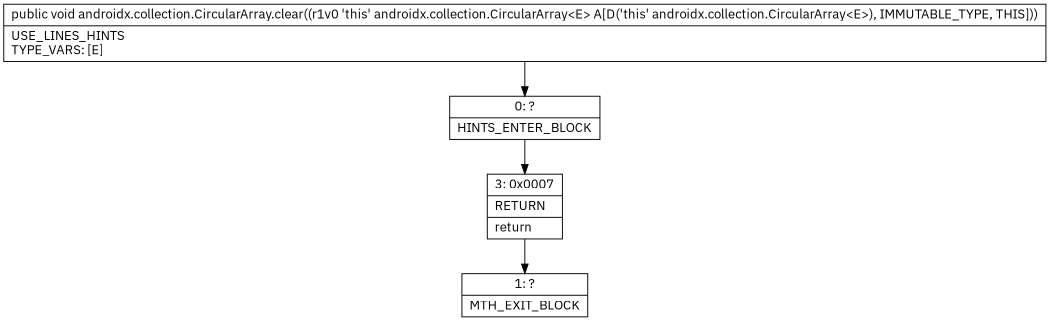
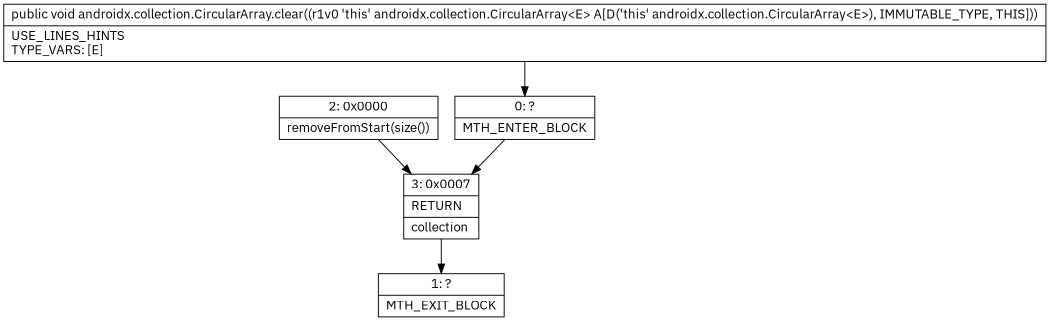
  digraph {
    fontname="IBM Plex Sans"
    node [fontname="IBM Plex Sans" shape=record]
    edge [fontname="IBM Plex Sans"]
-   n1 [label="{0\:\ ?|HINTS_ENTER_BLOCK\l}"]
-   n2 [label="{3\:\ 0x0007|RETURN\l|return\l}"]
+   n1 [label="{0\:\ ?|MTH_ENTER_BLOCK\l}"]
+   n2 [label="{3\:\ 0x0007|RETURN\l|collection\l}"]
+   n3 [label="{2\:\ 0x0000|removeFromStart(size())\l}"]
    n4 [label="{1\:\ ?|MTH_EXIT_BLOCK\l}"]
    n5 [label="{public void androidx.collection.CircularArray.clear((r1v0 'this' androidx.collection.CircularArray\<E\> A[D('this' androidx.collection.CircularArray\<E\>), IMMUTABLE_TYPE, THIS]))  | USE_LINES_HINTS\lTYPE_VARS: [E]\l}"]
    n1 -> n2
    n2 -> n4
+   n3 -> n2
    n5 -> n1
  }
